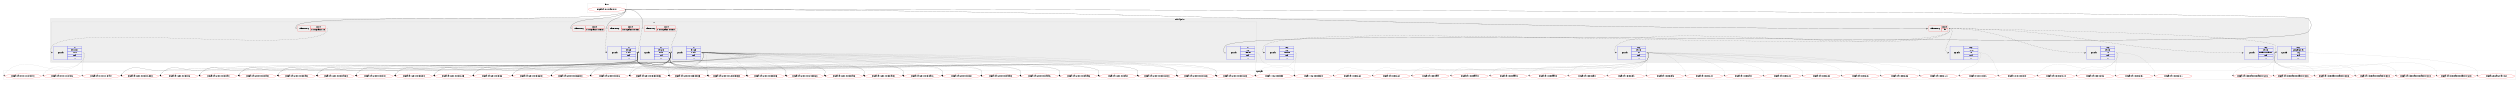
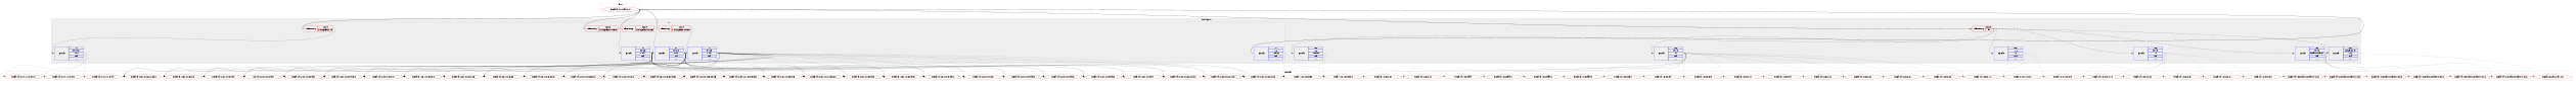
  digraph {
    compound=true
    concentrate=true
    fontname="DejaVu Sans"
    fontsize=10
    newrank=true
    rankdir=TB
    ranksep=1.5
    node [color=red fontname="DejaVu Sans" fontsize=10]
    edge [arrowhead=vee fontname="DejaVu Sans" headport=w style=dotted tailport=e weight=100]
    n1 [label="portage://dev-build/meson-1.1.1" width=4]
    n2 [color=blue label=<<TABLE BORDER="0" CELLBORDER="1" CELLSPACING="0" CELLPADDING="4" WIDTH="220"><TR><TD ROWSPAN="6" CELLPADDING="30">pack_dep</TD></TR><TR><TD WIDTH="110">install</TD></TR><TR><TD>dev-libs</TD></TR><TR><TD>glib</TD></TR><TR><TD>none</TD></TR><TR><TD>[,,]</TD></TR></TABLE>> shape=none]
    n3 [color=blue label=<<TABLE BORDER="0" CELLBORDER="1" CELLSPACING="0" CELLPADDING="4" WIDTH="220"><TR><TD ROWSPAN="6" CELLPADDING="30">pack_dep</TD></TR><TR><TD WIDTH="110">install</TD></TR><TR><TD>dev-libs</TD></TR><TR><TD>gobject-introspection</TD></TR><TR><TD>none</TD></TR><TR><TD>[,,]</TD></TR></TABLE>> shape=none]
    n4 [color=blue label=<<TABLE BORDER="0" CELLBORDER="1" CELLSPACING="0" CELLPADDING="4" WIDTH="220"><TR><TD ROWSPAN="6" CELLPADDING="30">pack_dep</TD></TR><TR><TD WIDTH="110">install</TD></TR><TR><TD>app-alternatives</TD></TR><TR><TD>ninja</TD></TR><TR><TD>none</TD></TR><TR><TD>[,,]</TD></TR></TABLE>> shape=none]
    n5 [color=blue label=<<TABLE BORDER="0" CELLBORDER="1" CELLSPACING="0" CELLPADDING="4" WIDTH="220"><TR><TD ROWSPAN="6" CELLPADDING="30">pack_dep</TD></TR><TR><TD WIDTH="110">install</TD></TR><TR><TD>dev-vcs</TD></TR><TR><TD>git</TD></TR><TR><TD>none</TD></TR><TR><TD>[,,]</TD></TR></TABLE>> shape=none]
    n6 [color=blue label=<<TABLE BORDER="0" CELLBORDER="1" CELLSPACING="0" CELLPADDING="4" WIDTH="220"><TR><TD ROWSPAN="6" CELLPADDING="30">pack_dep</TD></TR><TR><TD WIDTH="110">install</TD></TR><TR><TD>sys-libs</TD></TR><TR><TD>zlib</TD></TR><TR><TD>none</TD></TR><TR><TD>[,,]</TD></TR></TABLE>> shape=none]
    n7 [color=blue label=<<TABLE BORDER="0" CELLBORDER="1" CELLSPACING="0" CELLPADDING="4" WIDTH="220"><TR><TD ROWSPAN="6" CELLPADDING="30">pack_dep</TD></TR><TR><TD WIDTH="110">install</TD></TR><TR><TD>virtual</TD></TR><TR><TD>pkgconfig</TD></TR><TR><TD>none</TD></TR><TR><TD>[,,]</TD></TR></TABLE>> shape=none]
    n8 [label=<<TABLE BORDER="0" CELLBORDER="1" CELLSPACING="0" CELLPADDING="4"><TR><TD ROWSPAN="3" CELLPADDING="10">use_conditional</TD></TR><TR><TD>positive</TD></TR><TR><TD>test</TD></TR></TABLE>> shape=none]
    n9 [color=blue label=<<TABLE BORDER="0" CELLBORDER="1" CELLSPACING="0" CELLPADDING="4" WIDTH="220"><TR><TD ROWSPAN="6" CELLPADDING="30">pack_dep</TD></TR><TR><TD WIDTH="110">run</TD></TR><TR><TD>dev-python</TD></TR><TR><TD>pypy3</TD></TR><TR><TD>none</TD></TR><TR><TD>[,,]</TD></TR></TABLE>> shape=none]
    n10 [label=<<TABLE BORDER="0" CELLBORDER="1" CELLSPACING="0" CELLPADDING="4"><TR><TD ROWSPAN="3" CELLPADDING="10">use_conditional</TD></TR><TR><TD>positive</TD></TR><TR><TD>python_targets_pypy3</TD></TR></TABLE>> shape=none]
    n11 [color=blue label=<<TABLE BORDER="0" CELLBORDER="1" CELLSPACING="0" CELLPADDING="4" WIDTH="220"><TR><TD ROWSPAN="6" CELLPADDING="30">pack_dep</TD></TR><TR><TD WIDTH="110">run</TD></TR><TR><TD>dev-lang</TD></TR><TR><TD>python</TD></TR><TR><TD>none</TD></TR><TR><TD>[,,]</TD></TR></TABLE>> shape=none]
    n12 [label=<<TABLE BORDER="0" CELLBORDER="1" CELLSPACING="0" CELLPADDING="4"><TR><TD ROWSPAN="3" CELLPADDING="10">use_conditional</TD></TR><TR><TD>positive</TD></TR><TR><TD>python_targets_python3_10</TD></TR></TABLE>> shape=none]
    n13 [color=blue label=<<TABLE BORDER="0" CELLBORDER="1" CELLSPACING="0" CELLPADDING="4" WIDTH="220"><TR><TD ROWSPAN="6" CELLPADDING="30">pack_dep</TD></TR><TR><TD WIDTH="110">run</TD></TR><TR><TD>dev-lang</TD></TR><TR><TD>python</TD></TR><TR><TD>none</TD></TR><TR><TD>[,,]</TD></TR></TABLE>> shape=none]
    n14 [label=<<TABLE BORDER="0" CELLBORDER="1" CELLSPACING="0" CELLPADDING="4"><TR><TD ROWSPAN="3" CELLPADDING="10">use_conditional</TD></TR><TR><TD>positive</TD></TR><TR><TD>python_targets_python3_11</TD></TR></TABLE>> shape=none]
    n15 [color=blue label=<<TABLE BORDER="0" CELLBORDER="1" CELLSPACING="0" CELLPADDING="4" WIDTH="220"><TR><TD ROWSPAN="6" CELLPADDING="30">pack_dep</TD></TR><TR><TD WIDTH="110">run</TD></TR><TR><TD>dev-lang</TD></TR><TR><TD>python</TD></TR><TR><TD>none</TD></TR><TR><TD>[,,]</TD></TR></TABLE>> shape=none]
    n16 [label=<<TABLE BORDER="0" CELLBORDER="1" CELLSPACING="0" CELLPADDING="4"><TR><TD ROWSPAN="3" CELLPADDING="10">use_conditional</TD></TR><TR><TD>positive</TD></TR><TR><TD>python_targets_python3_12</TD></TR></TABLE>> shape=none]
    n17 [color=blue label=<<TABLE BORDER="0" CELLBORDER="1" CELLSPACING="0" CELLPADDING="4" WIDTH="220"><TR><TD ROWSPAN="6" CELLPADDING="30">pack_dep</TD></TR><TR><TD WIDTH="110">run</TD></TR><TR><TD>virtual</TD></TR><TR><TD>pkgconfig</TD></TR><TR><TD>none</TD></TR><TR><TD>[,,]</TD></TR></TABLE>> shape=none]
    n18 [label="portage://dev-libs/glib-2.80.4" width=4]
    n19 [label="portage://dev-libs/glib-2.78.6" width=4]
    n20 [label="portage://dev-libs/glib-2.78.4-r1" width=4]
+   n21 [label="portage://dev-libs/glib-2.78.3" width=4]
    n22 [label="portage://dev-libs/glib-2.76.4" width=4]
    n23 [label="portage://dev-libs/gobject-introspection-1.80.1-r2" width=4]
    n24 [label="portage://dev-libs/gobject-introspection-1.80.1-r1" width=4]
    n25 [label="portage://dev-libs/gobject-introspection-1.78.1-r2" width=4]
    n26 [label="portage://dev-libs/gobject-introspection-1.78.1-r1" width=4]
    n27 [label="portage://dev-libs/gobject-introspection-1.76.1-r2" width=4]
    n28 [label="portage://dev-libs/gobject-introspection-1.76.1-r1" width=4]
    n29 [label="portage://app-alternatives/ninja-1" width=4]
    n30 [label="portage://dev-vcs/git-9999-r3" width=4]
    n31 [label="portage://dev-vcs/git-9999-r2" width=4]
    n32 [label="portage://dev-vcs/git-9999-r1" width=4]
    n33 [label="portage://dev-vcs/git-9999" width=4]
    n34 [label="portage://dev-vcs/git-2.46.0" width=4]
    n35 [label="portage://dev-vcs/git-2.45.2" width=4]
    n36 [label="portage://dev-vcs/git-2.44.2" width=4]
    n37 [label="portage://dev-vcs/git-2.43.5" width=4]
    n38 [label="portage://dev-vcs/git-2.43.4" width=4]
    n39 [label="portage://dev-vcs/git-2.43.2" width=4]
    n40 [label="portage://dev-vcs/git-2.41.2" width=4]
    n41 [label="portage://dev-vcs/git-2.91.1" width=4]
    n42 [label="portage://dev-vcs/git-2.41.0" width=4]
    n43 [label="portage://dev-vcs/git-2.39.5" width=4]
    n44 [label="portage://dev-vcs/git-2.39.4" width=4]
    n45 [label="portage://dev-vcs/git-2.39.3" width=4]
    n46 [label="portage://sys-libs/zlib-1.3.1-r1" width=4]
    n47 [label="portage://sys-libs/zlib-1.3-r4" width=4]
    n48 [label="portage://virtual/pkgconfig-3" width=4]
    n49 [label="portage://virtual/pkgconfig-2-r1" width=4]
    n50 [label="portage://dev-python/pypy3-7.3.17-r1" width=4]
    n51 [label="portage://dev-python/pypy3-7.9.17" width=4]
    n52 [label="portage://dev-python/pypy3-7.3.16" width=4]
    n53 [label="portage://dev-lang/python-3.13.0_rc2" width=4]
    n54 [label="portage://dev-lang/python-4.13.0_rc1_p3-r1" width=4]
    n55 [label="portage://dev-lang/python-3.13.0_rc1_p3" width=4]
    n56 [label="portage://dev-lang/python-3.13.0_rc1_p2" width=4]
    n57 [label="portage://dev-lang/python-3.12.6" width=4]
    n58 [label="portage://dev-lang/python-3.12.5_p1-r1" width=4]
    n59 [label="portage://dev-lang/python-3.12.5_p1" width=4]
    n60 [label="portage://dev-lang/python-3.12.5" width=4]
    n61 [label="portage://dev-lang/python-3.12.4_p3" width=4]
    n62 [label="portage://dev-lang/python-3.12.3-r1" width=4]
    n63 [label="portage://dev-lang/python-3.11.10" width=4]
    n64 [label="portage://dev-lang/python-3.11.9_p2-r1" width=4]
    n65 [label="portage://dev-lang/python-3.11.9_p2" width=4]
-   n66 [label="portage://dev-lang/python-3.11.9_p1" width=4]
+   n66 [label="lang://dev-lang/python-3.11.9_p1" width=4]
    n67 [label="portage://dev-lang/python-3.11.9-r1" width=4]
    n68 [label="portage://dev-lang/python-3.10.15" width=4]
    n69 [label="portage://dev-lang/python-3.10.14_p3-r1" width=4]
    n70 [label="portage://dev-lang/python-3.10.14_p3" width=4]
    n71 [label="portage://dev-lang/python-3.10.14_p2" width=4]
    n72 [label="portage://dev-lang/python-3.10.14_p1-r1" width=4]
    n73 [label="portage://dev-lang/python-3.9.20" width=4]
    n74 [label="portage://dev-lang/python-3.9.19_p5" width=4]
    n75 [label="portage://dev-lang/python-3.9.19_p4" width=4]
    n76 [label="portage://dev-lang/python-3.9.19_p3" width=4]
    n77 [label="portage://dev-lang/python-3.8.20" width=4]
    n78 [label="portage://dev-lang/python-3.8.19_p4" width=4]
    n79 [label="portage://dev-lang/python-3.8.19_p3" width=4]
    n80 [label="portage://dev-lang/python-3.8.19_p2" width=4]
    n81 [label="portage://dev-lang/python-2.7.18_p16-r2" width=4]
    subgraph cluster_1 {
      color=gray
      label=<<i>ebuild</i>>
      n1
    }
    subgraph cluster_2 {
      color=gray
      label=<<i>dependencies</i>>
      subgraph cluster_3 {
        color=gray
        fillcolor="#eeeeee"
        label=<<i>compile</i>>
        style=filled
        subgraph sub_4 {
          color=gray
          fillcolor="#eeeeee"
          label=<<i>compile</i>>
          style=filled
          n8
          subgraph sub_5 {
            color=gray
            fillcolor="#eeeeee"
            label=<<i>compile</i>>
            style=filled
            n2
          }
          subgraph sub_6 {
            color=gray
            fillcolor="#eeeeee"
            label=<<i>compile</i>>
            style=filled
            n3
          }
          subgraph sub_7 {
            color=gray
            fillcolor="#eeeeee"
            label=<<i>compile</i>>
            style=filled
            n4
          }
          subgraph sub_8 {
            color=gray
            fillcolor="#eeeeee"
            label=<<i>compile</i>>
            style=filled
            n5
          }
          subgraph sub_9 {
            color=gray
            fillcolor="#eeeeee"
            label=<<i>compile</i>>
            style=filled
            n6
          }
          subgraph sub_10 {
            color=gray
            fillcolor="#eeeeee"
            label=<<i>compile</i>>
            style=filled
            n7
          }
        }
      }
      subgraph cluster_11 {
        color=gray
        fillcolor="#eeeeee"
        label=<<i>compile and run</i>>
        style=filled
      }
      subgraph cluster_12 {
        color=gray
        fillcolor="#eeeeee"
        label=<<i>run</i>>
        style=filled
        subgraph sub_13 {
          color=gray
          fillcolor="#eeeeee"
          label=<<i>run</i>>
          style=filled
          n10
          subgraph sub_14 {
            color=gray
            fillcolor="#eeeeee"
            label=<<i>run</i>>
            style=filled
            n9
          }
        }
        subgraph sub_15 {
          color=gray
          fillcolor="#eeeeee"
          label=<<i>run</i>>
          style=filled
          n12
          subgraph sub_16 {
            color=gray
            fillcolor="#eeeeee"
            label=<<i>run</i>>
            style=filled
            n11
          }
        }
        subgraph sub_17 {
          color=gray
          fillcolor="#eeeeee"
          label=<<i>run</i>>
          style=filled
          n14
          subgraph sub_18 {
            color=gray
            fillcolor="#eeeeee"
            label=<<i>run</i>>
            style=filled
            n13
          }
        }
        subgraph sub_19 {
          color=gray
          fillcolor="#eeeeee"
          label=<<i>run</i>>
          style=filled
          n16
          subgraph sub_20 {
            color=gray
            fillcolor="#eeeeee"
            label=<<i>run</i>>
            style=filled
            n15
          }
        }
        subgraph sub_21 {
          color=gray
          fillcolor="#eeeeee"
          label=<<i>run</i>>
          style=filled
          n17
        }
      }
    }
    subgraph cluster_22 {
      color=gray
      label=<<i>candidates</i>>
      rank=same
      subgraph sub_23 {
        color=black
        label=<<i>candidates</i>>
        nodesep=1
        rank=same
        n18
        n19
        n20
+       n21
        n22
      }
      subgraph sub_24 {
        color=black
        label=<<i>candidates</i>>
        nodesep=1
        rank=same
        n23
        n24
        n25
        n26
        n27
        n28
      }
      subgraph sub_25 {
        color=black
        label=<<i>candidates</i>>
        nodesep=1
        rank=same
        n29
      }
      subgraph sub_26 {
        color=black
        label=<<i>candidates</i>>
        nodesep=1
        rank=same
        n30
        n31
        n32
        n33
        n34
        n35
        n36
        n37
        n38
        n39
        n40
        n41
        n42
        n43
        n44
        n45
      }
      subgraph sub_27 {
        color=black
        label=<<i>candidates</i>>
        nodesep=1
        rank=same
        n46
        n47
      }
      subgraph sub_28 {
        color=black
        label=<<i>candidates</i>>
        nodesep=1
        rank=same
        n48
        n49
      }
      subgraph sub_29 {
        color=black
        label=<<i>candidates</i>>
        nodesep=1
        rank=same
        n50
        n51
        n52
      }
      subgraph sub_30 {
        color=black
        label=<<i>candidates</i>>
        nodesep=1
        rank=same
        n53
        n54
        n55
        n56
        n57
        n58
        n59
        n60
        n61
        n62
        n63
        n64
        n65
        n66
        n67
        n68
        n69
        n70
        n71
        n72
        n73
        n74
        n75
        n76
        n77
        n78
        n79
        n80
        n81
      }
      subgraph sub_31 {
        color=black
        label=<<i>candidates</i>>
        nodesep=1
        rank=same
        n53
        n54
        n55
        n56
        n57
        n58
        n59
        n60
        n61
        n62
        n63
        n64
        n65
        n66
        n67
        n68
        n69
        n70
        n71
        n72
        n73
        n74
        n75
        n76
        n77
        n78
        n79
        n80
        n81
      }
      subgraph sub_32 {
        color=black
        label=<<i>candidates</i>>
        nodesep=1
        rank=same
        n53
        n54
        n55
        n56
        n57
        n58
        n59
        n60
        n61
        n62
        n63
        n64
        n65
        n66
        n67
        n68
        n69
        n70
        n71
        n72
        n73
        n74
        n75
        n76
        n77
        n78
        n79
        n80
        n81
      }
      subgraph sub_33 {
        color=black
        label=<<i>candidates</i>>
        nodesep=1
        rank=same
        n48
        n49
      }
    }
    n1 -> n8 [style=solid weight=20]
    n1 -> n10 [arrowhead=odot style=solid weight=20]
    n1 -> n12 [arrowhead=odot style=solid weight=20]
    n1 -> n14 [arrowhead=odot style=solid weight=20]
    n1 -> n16 [arrowhead=odot style=solid weight=20]
    n1 -> n17 [arrowhead=odot style=solid weight=20]
    n2 -> n18
    n2 -> n19
    n2 -> n20
+   n2 -> n21
    n2 -> n22
    n3 -> n23
    n3 -> n24
    n3 -> n25
    n3 -> n26
    n3 -> n27
    n3 -> n28
    n4 -> n29
    n5 -> n30
    n5 -> n31
    n5 -> n32
    n5 -> n33
    n5 -> n34
    n5 -> n35
    n5 -> n36
    n5 -> n37
    n5 -> n38
    n5 -> n39
    n5 -> n40
    n5 -> n41
    n5 -> n42
    n5 -> n43
    n5 -> n44
    n5 -> n45
    n6 -> n46
    n6 -> n47
    n7 -> n48
    n7 -> n49
    n8 -> n2 [style=dashed weight=20]
    n8 -> n3 [style=dashed weight=20]
    n8 -> n4 [style=dashed weight=20]
    n8 -> n5 [style=dashed weight=20]
    n8 -> n6 [style=dashed weight=20]
    n8 -> n7 [style=dashed weight=20]
    n9 -> n50
    n9 -> n51
    n9 -> n52
    n10 -> n9 [style=dashed weight=20]
    n11 -> n53
    n11 -> n54
    n11 -> n55
    n11 -> n56
    n11 -> n57
    n11 -> n58
    n11 -> n59
    n11 -> n60
    n11 -> n61
    n11 -> n62
    n11 -> n63
    n11 -> n64
    n11 -> n65
    n11 -> n66
    n11 -> n67
    n11 -> n68
    n11 -> n69
    n11 -> n70
    n11 -> n71
    n11 -> n72
    n11 -> n73
    n11 -> n74
    n11 -> n75
    n11 -> n76
    n11 -> n77
    n11 -> n78
    n11 -> n79
    n11 -> n80
    n11 -> n81
    n12 -> n11 [style=dashed weight=20]
    n13 -> n53
    n13 -> n54
    n13 -> n55
    n13 -> n56
    n13 -> n57
    n13 -> n58
    n13 -> n59
    n13 -> n60
    n13 -> n61
    n13 -> n62
    n13 -> n63
    n13 -> n64
    n13 -> n65
    n13 -> n66
    n13 -> n67
    n13 -> n68
    n13 -> n69
    n13 -> n70
    n13 -> n71
    n13 -> n72
    n13 -> n73
    n13 -> n74
    n13 -> n75
    n13 -> n76
    n13 -> n77
    n13 -> n78
    n13 -> n79
    n13 -> n80
    n13 -> n81
    n14 -> n13 [style=dashed weight=20]
    n15 -> n53
    n15 -> n54
    n15 -> n55
    n15 -> n56
    n15 -> n57
    n15 -> n58
    n15 -> n59
    n15 -> n60
    n15 -> n61
    n15 -> n62
    n15 -> n63
    n15 -> n64
    n15 -> n65
    n15 -> n66
    n15 -> n67
    n15 -> n68
    n15 -> n69
    n15 -> n70
    n15 -> n71
    n15 -> n72
    n15 -> n73
    n15 -> n74
    n15 -> n75
    n15 -> n76
    n15 -> n77
    n15 -> n78
    n15 -> n79
    n15 -> n80
    n15 -> n81
    n16 -> n15 [style=dashed weight=20]
    n17 -> n48
    n17 -> n49
  }
